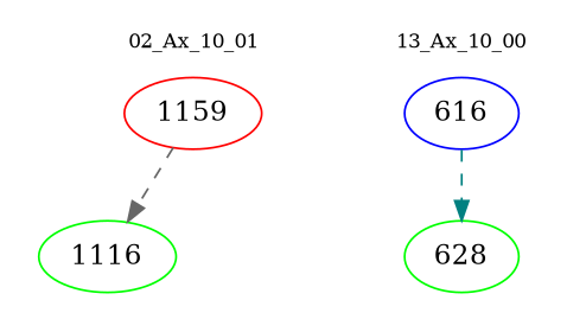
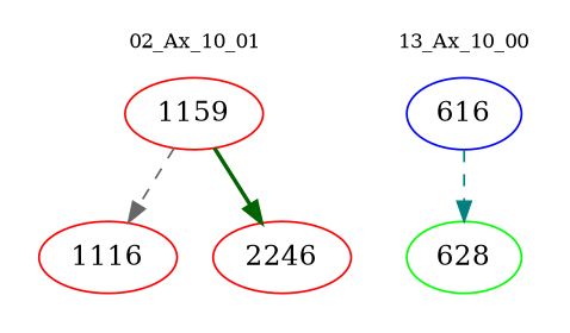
  digraph {
    node [color=red]
    edge [style=dashed]
    n1 [label=1159]
-   n2 [color=green label=1116]
+   n2 [label=1116]
+   n3 [label=2246]
    n4 [color=blue label=616]
    n5 [color=green label=628]
    subgraph cluster_1 {
      color=white
      fontsize=10
      label="02_Ax_10_01"
      n1
      n2
+     n3
    }
    subgraph cluster_2 {
      color=white
      fontsize=10
      label="13_Ax_10_00"
      n4
      n5
    }
    n1 -> n2 [color=gray40]
+   n1 -> n3 [color=darkgreen style=bold]
    n4 -> n5 [color=teal]
  }
